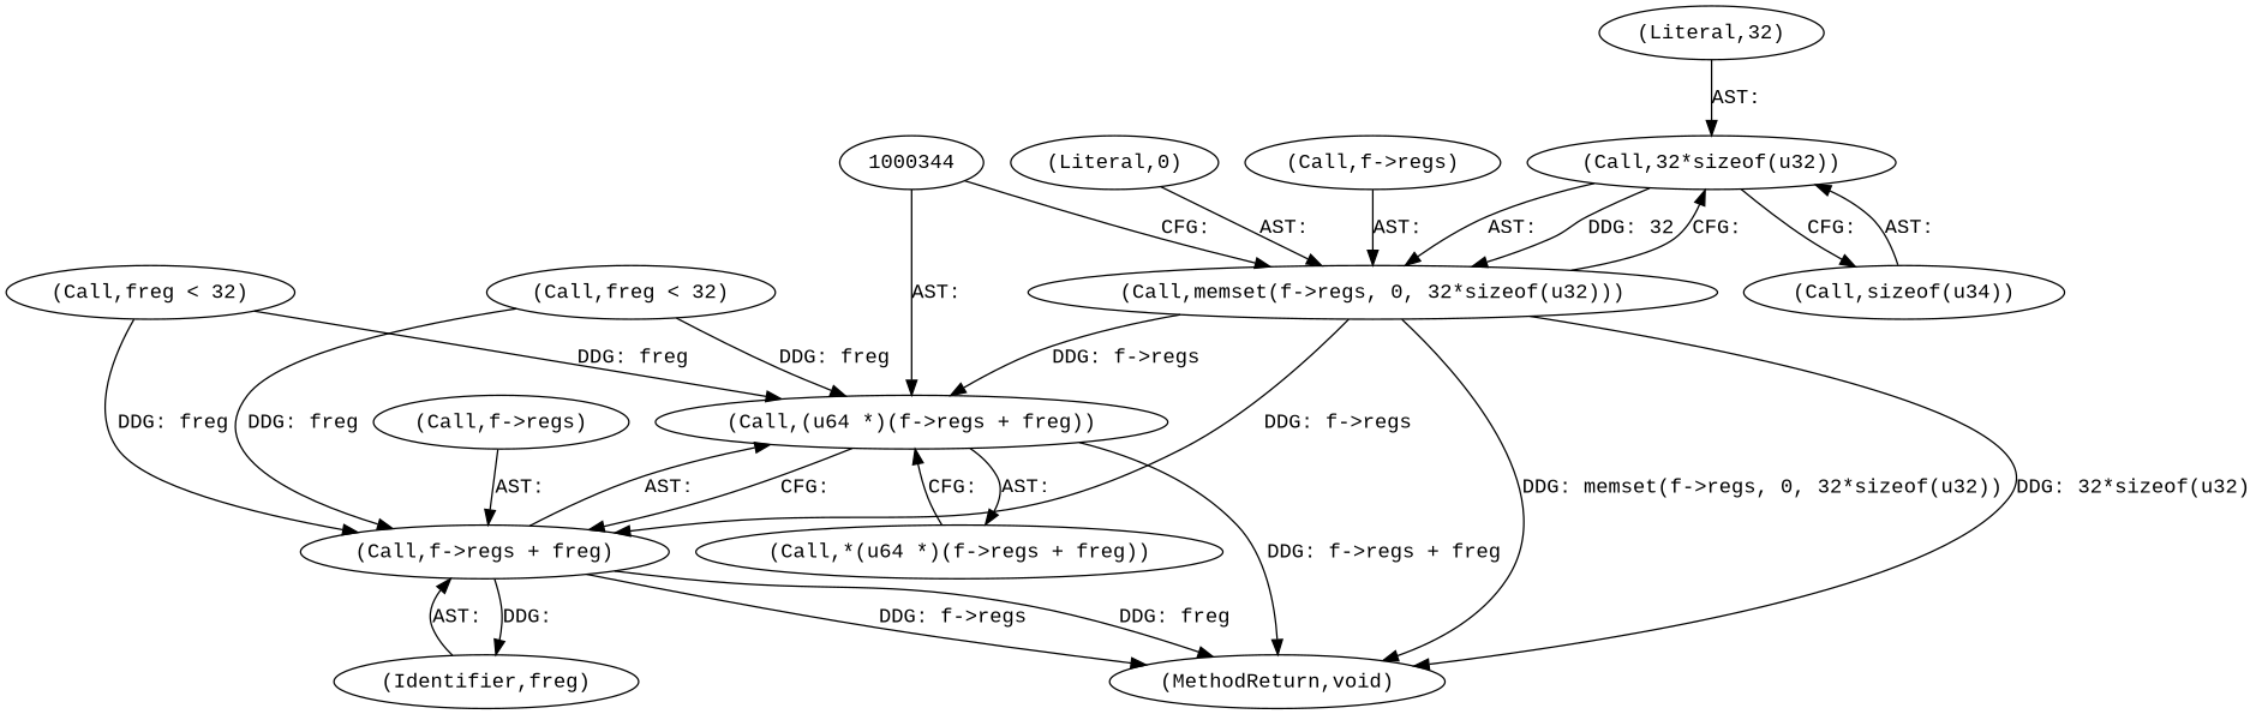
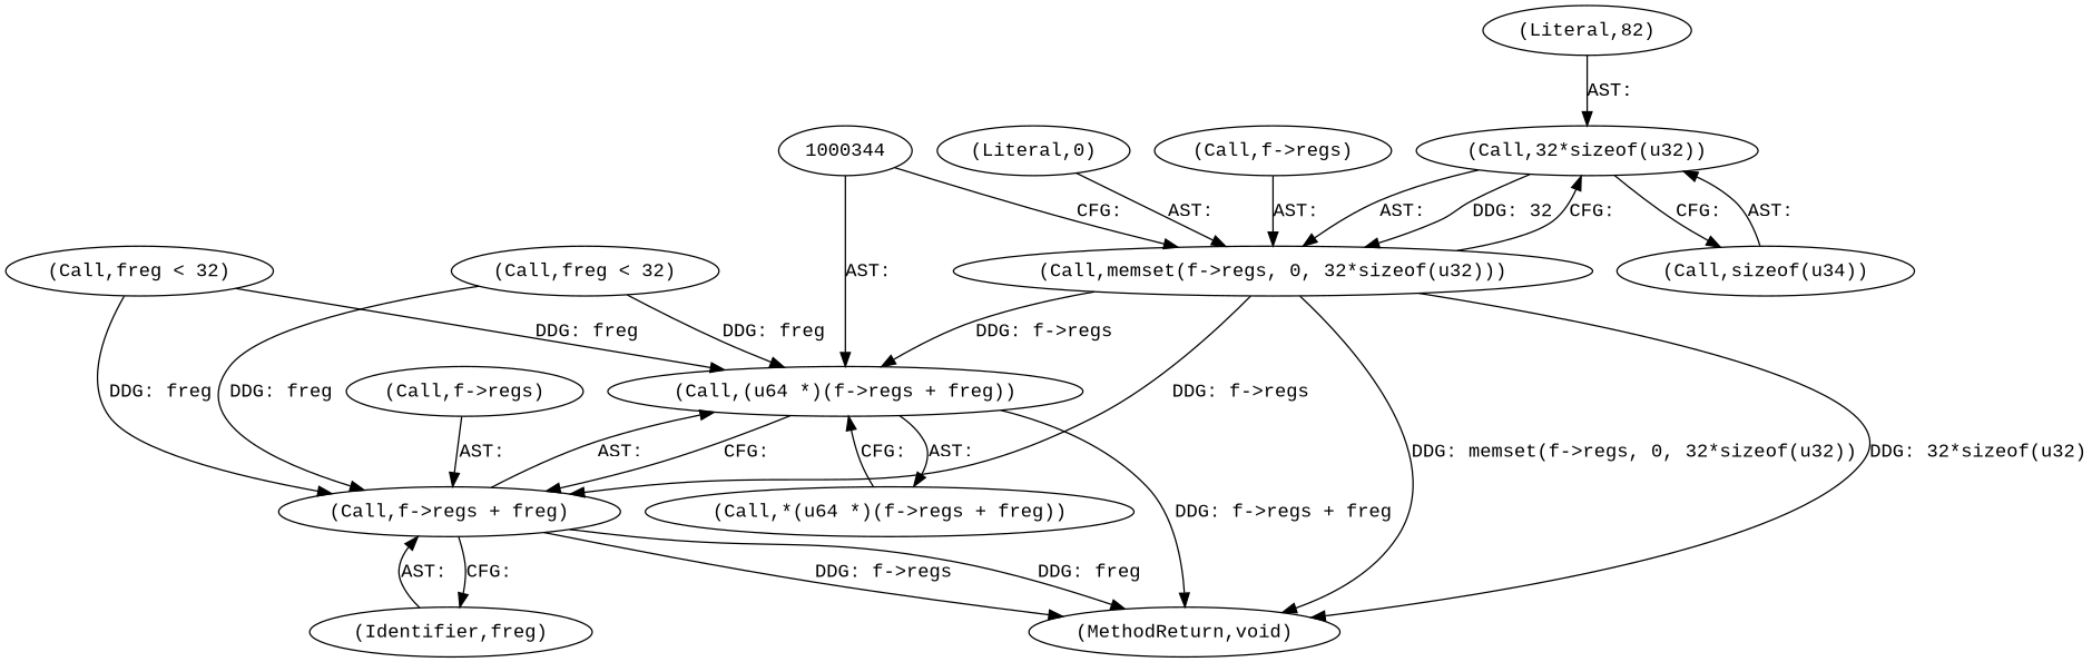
  digraph {
    fontname="Liberation Mono"
    node [fontname="Liberation Mono"]
    edge [fontname="Liberation Mono"]
    n1 [label="(Call,32*sizeof(u32))"]
    n2 [label="(Call,memset(f->regs, 0, 32*sizeof(u32)))"]
    n3 [label="(Call,sizeof(u34))"]
    n4 [label="(Call,(u64 *)(f->regs + freg))"]
    n5 [label="(Call,f->regs + freg)"]
    n6 [label="(MethodReturn,void)"]
    n7 [label="(Call,*(u64 *)(f->regs + freg))"]
    n8 [label="(Identifier,freg)"]
-   n9 [label="(Literal,32)"]
+   n9 [label="(Literal,82)"]
    n10 [label="(Call,f->regs)"]
    n11 [label="(Call,freg < 32)"]
    n12 [label="(Literal,0)"]
    n13 [label="(Call,freg < 32)"]
    n14 [label="(Call,f->regs)"]
    n15 [label=1000344]
    n1 -> n2 [label="AST: "]
    n1 -> n2 [label="DDG: 32"]
    n1 -> n3 [label="CFG: "]
    n2 -> n1 [label="CFG: "]
    n2 -> n4 [label="DDG: f->regs"]
    n2 -> n5 [label="DDG: f->regs"]
    n2 -> n6 [label="DDG: memset(f->regs, 0, 32*sizeof(u32))"]
    n2 -> n6 [label="DDG: 32*sizeof(u32)"]
    n3 -> n1 [label="AST: "]
    n4 -> n5 [label="CFG: "]
    n4 -> n6 [label="DDG: f->regs + freg"]
    n4 -> n7 [label="AST: "]
    n5 -> n4 [label="AST: "]
    n5 -> n6 [label="DDG: f->regs"]
    n5 -> n6 [label="DDG: freg"]
-   n5 -> n8 [label="DDG: "]
+   n5 -> n8 [label="CFG: "]
    n7 -> n4 [label="CFG: "]
    n8 -> n5 [label="AST: "]
    n9 -> n1 [label="AST: "]
    n10 -> n5 [label="AST: "]
    n11 -> n4 [label="DDG: freg"]
    n11 -> n5 [label="DDG: freg"]
    n12 -> n2 [label="AST: "]
    n13 -> n4 [label="DDG: freg"]
    n13 -> n5 [label="DDG: freg"]
    n14 -> n2 [label="AST: "]
    n15 -> n2 [label="CFG: "]
    n15 -> n4 [label="AST: "]
  }
